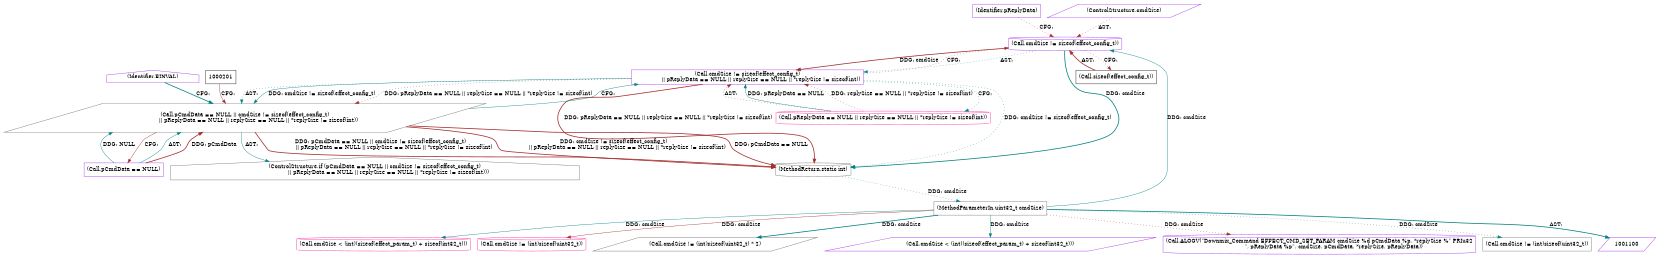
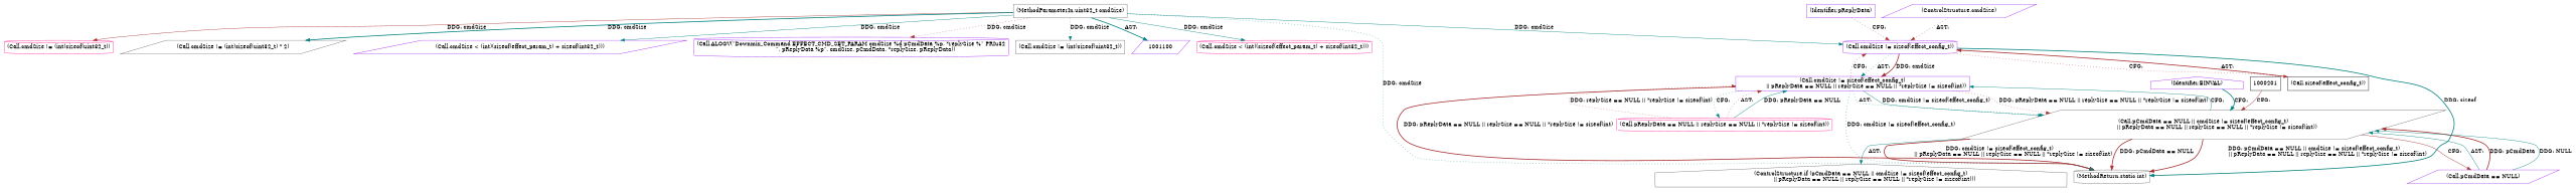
  digraph {
    node [color=purple shape=box]
    edge [color=teal style=dotted]
    n1 [label="(Call,cmdSize != sizeof(effect_config_t))" shape=cylinder]
    n2 [label="(Call,cmdSize != sizeof(effect_config_t)\n                || pReplyData == NULL || replySize == NULL || *replySize != sizeof(int))"]
    n3 [color=gray40 label="(MethodReturn,static int)" shape=cylinder]
    n4 [color=black label="(Call,sizeof(effect_config_t))"]
    n5 [color=gray40 label="(Call,pCmdData == NULL || cmdSize != sizeof(effect_config_t)\n                || pReplyData == NULL || replySize == NULL || *replySize != sizeof(int))" shape=parallelogram]
    n6 [color=deeppink label="(Call,pReplyData == NULL || replySize == NULL || *replySize != sizeof(int))" shape=cylinder]
    n7 [color=gray40 label="(MethodParameterIn,uint32_t cmdSize)"]
    n8 [color=deeppink label="(Call,cmdSize < (int)(sizeof(effect_param_t) + sizeof(int32_t)))" shape=cylinder]
    n9 [color=deeppink label="(Call,cmdSize != (int)sizeof(uint32_t))" shape=cylinder]
    n10 [color=gray40 label="(Call,cmdSize != (int)sizeof(uint32_t) * 2)" shape=parallelogram]
    n11 [label="(Call,cmdSize < (int)(sizeof(effect_param_t) + sizeof(int32_t)))" shape=parallelogram]
    n12 [label="(Call,ALOGV(\"Downmix_Command EFFECT_CMD_SET_PARAM cmdSize %d pCmdData %p, *replySize %\" PRIu32\n                 \", pReplyData %p\", cmdSize, pCmdData, *replySize, pReplyData))" shape=cylinder]
    n13 [color=gray40 label="(Call,cmdSize != (int)sizeof(uint32_t))"]
    n14 [label=1001100 shape=parallelogram]
-   n15 [label="(Call,pCmdData == NULL)"]
+   n15 [label="(Call,pCmdData == NULL)" shape=parallelogram]
    n16 [color=gray40 label="(ControlStructure,if (pCmdData == NULL || cmdSize != sizeof(effect_config_t)\n                || pReplyData == NULL || replySize == NULL || *replySize != sizeof(int)))" shape=house]
    n17 [label="(Identifier,EINVAL)" shape=house]
    n18 [label="(Identifier,pReplyData)"]
    n19 [label="(ControlStructure,cmdSize)" shape=parallelogram]
    1000201 [color=black]
    n1 -> n2 [label="AST: "]
    n1 -> n2 [color=brown label="DDG: cmdSize" style=bold]
-   n1 -> n3 [label="DDG: cmdSize" style=bold]
+   n1 -> n3 [label="DDG: sizeof" style=bold]
    n1 -> n4 [color=brown label="CFG: "]
    n2 -> n1 [color=brown label="CFG: "]
    n2 -> n3 [color=brown label="DDG: pReplyData == NULL || replySize == NULL || *replySize != sizeof(int)" style=bold]
    n2 -> n3 [label="DDG: cmdSize != sizeof(effect_config_t)"]
    n2 -> n5 [label="AST: "]
    n2 -> n5 [label="DDG: cmdSize != sizeof(effect_config_t)" style=solid]
    n2 -> n5 [color=brown label="DDG: pReplyData == NULL || replySize == NULL || *replySize != sizeof(int)"]
    n2 -> n6 [label="CFG: "]
    n4 -> n1 [color=brown label="AST: " style=bold]
    n5 -> n2 [label="CFG: " style=solid]
    n5 -> n3 [color=brown label="DDG: pCmdData == NULL || cmdSize != sizeof(effect_config_t)\n                || pReplyData == NULL || replySize == NULL || *replySize != sizeof(int)" style=bold]
    n5 -> n3 [color=brown label="DDG: cmdSize != sizeof(effect_config_t)\n                || pReplyData == NULL || replySize == NULL || *replySize != sizeof(int)" style=bold]
    n5 -> n3 [color=brown label="DDG: pCmdData == NULL" style=bold]
    n5 -> n15 [color=brown label="CFG: " style=solid]
    n5 -> n16 [label="AST: " style=solid]
    n6 -> n2 [color=brown label="AST: "]
    n6 -> n2 [label="DDG: pReplyData == NULL" style=solid]
    n6 -> n2 [color=brown label="DDG: replySize == NULL || *replySize != sizeof(int)"]
    n7 -> n1 [label="DDG: cmdSize" style=solid]
-   n3 -> n7 [label="DDG: cmdSize"]
+   n7 -> n3 [label="DDG: cmdSize"]
    n7 -> n8 [label="DDG: cmdSize" style=solid]
    n7 -> n9 [color=brown label="DDG: cmdSize" style=solid]
    n7 -> n10 [label="DDG: cmdSize" style=bold]
    n7 -> n11 [label="DDG: cmdSize" style=solid]
    n7 -> n12 [color=brown label="DDG: cmdSize"]
    n7 -> n13 [label="DDG: cmdSize"]
    n7 -> n14 [label="AST: " style=bold]
    n15 -> n5 [label="AST: " style=solid]
    n15 -> n5 [color=brown label="DDG: pCmdData" style=bold]
    n15 -> n5 [label="DDG: NULL" style=solid]
    n17 -> n5 [label="CFG: " style=bold]
    n18 -> n1 [color=brown label="CFG: "]
    n19 -> n1 [color=brown label="AST: "]
    1000201 -> n5 [color=brown label="CFG: " style=solid]
  }
